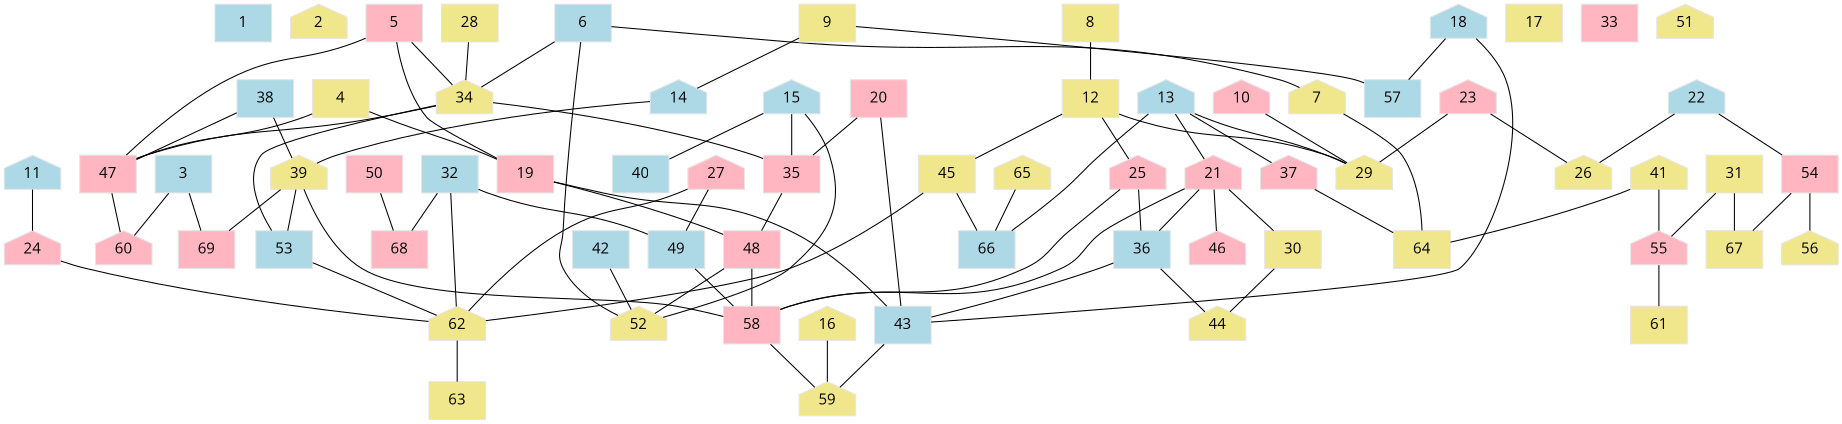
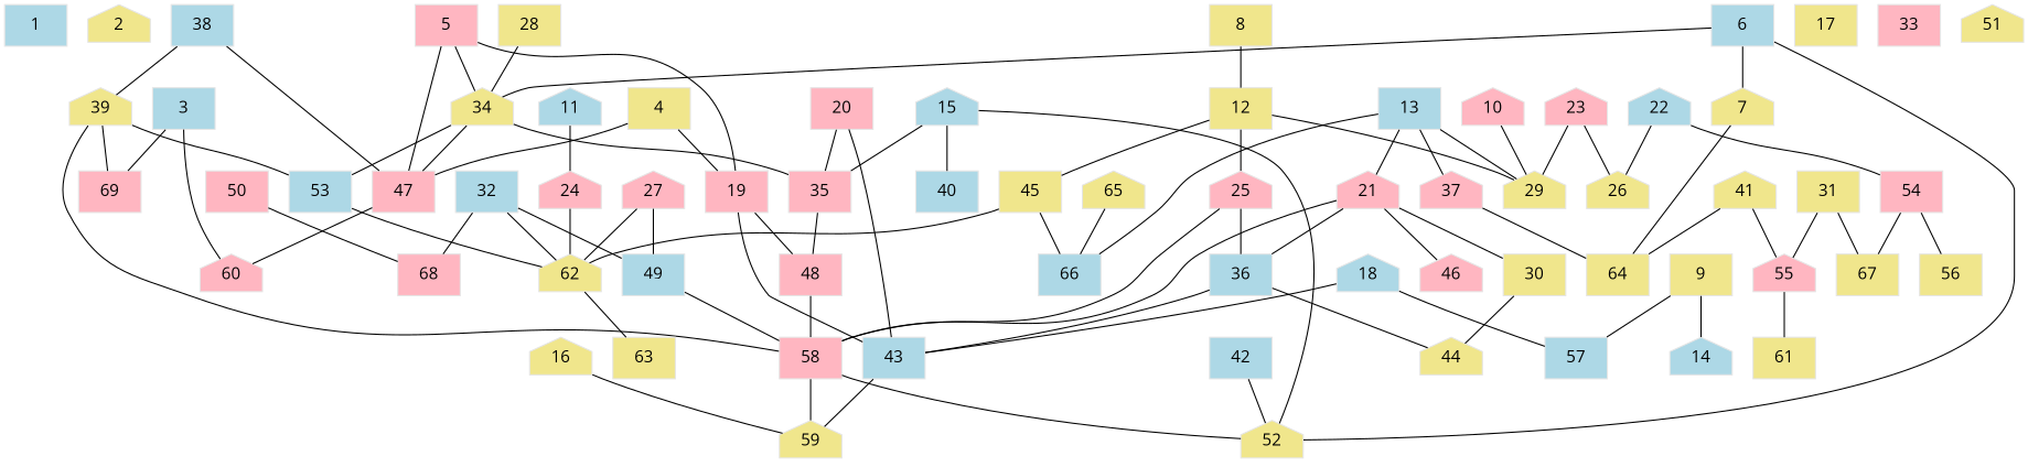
  graph {
    fontname="Open Sans"
    node [color=gray90 fillcolor=khaki fontname="Open Sans" shape=box style=filled]
    edge [fontname="Open Sans"]
    1 [fillcolor=lightblue]
    2 [shape=house]
    3 [fillcolor=lightblue]
    60 [fillcolor=lightpink shape=house]
    69 [fillcolor=lightpink]
    19 [fillcolor=lightpink]
    4
    47 [fillcolor=lightpink]
    43 [fillcolor=lightblue]
    48 [fillcolor=lightpink]
    5 [fillcolor=lightpink]
    34 [shape=house]
    35 [fillcolor=lightpink]
    53 [fillcolor=lightblue]
    6 [fillcolor=lightblue]
    7 [shape=house]
    52 [shape=house]
    64
    8
    12
    29 [shape=house]
    25 [fillcolor=lightpink shape=house]
    45
    14 [fillcolor=lightblue shape=house]
    9
    57 [fillcolor=lightblue]
    39 [shape=house]
    10 [fillcolor=lightpink shape=house]
    11 [fillcolor=lightblue shape=house]
    24 [fillcolor=lightpink shape=house]
    62 [shape=house]
    36 [fillcolor=lightblue]
    58 [fillcolor=lightpink]
    66 [fillcolor=lightblue]
-   13 [fillcolor=lightblue shape=house]
+   13 [fillcolor=lightblue]
    21 [fillcolor=lightpink shape=house]
    37 [fillcolor=lightpink shape=house]
    30
    46 [fillcolor=lightpink shape=house]
    15 [fillcolor=lightblue shape=house]
    40 [fillcolor=lightblue]
    16 [shape=house]
    59 [shape=house]
    17
    18 [fillcolor=lightblue shape=house]
    20 [fillcolor=lightpink]
    44 [shape=house]
    22 [fillcolor=lightblue shape=house]
    26 [shape=house]
    54 [fillcolor=lightpink]
    67
-   56 [shape=house]
+   56
    23 [fillcolor=lightpink shape=house]
    63
    27 [fillcolor=lightpink shape=house]
    49 [fillcolor=lightblue]
    28
    55 [fillcolor=lightpink shape=house]
    31
    61
    32 [fillcolor=lightblue]
    68 [fillcolor=lightpink]
    33 [fillcolor=lightpink]
    38 [fillcolor=lightblue]
    41 [shape=house]
    42 [fillcolor=lightblue]
    50 [fillcolor=lightpink]
    51 [shape=house]
    65 [shape=house]
    3 -- 60
    3 -- 69
    19 -- 43
    19 -- 48
    4 -- 19
    4 -- 47
    47 -- 60
    43 -- 59
-   48 -- 52
+   58 -- 52
    48 -- 58
    5 -- 19
    5 -- 47
    5 -- 34
    34 -- 47
    34 -- 35
    34 -- 53
    35 -- 48
    53 -- 62
    6 -- 34
    6 -- 7
    6 -- 52
    7 -- 64
    8 -- 12
    12 -- 29
    12 -- 25
    12 -- 45
    25 -- 36
    25 -- 58
    45 -- 62
    45 -- 66
-   14 -- 39
    9 -- 14
    9 -- 57
    39 -- 69
    39 -- 53
    39 -- 58
    10 -- 29
    11 -- 24
    24 -- 62
    62 -- 63
    36 -- 43
    36 -- 44
    58 -- 59
    13 -- 29
    13 -- 66
    13 -- 21
    13 -- 37
    21 -- 36
    21 -- 58
    21 -- 30
    21 -- 46
    37 -- 64
    30 -- 44
    15 -- 35
    15 -- 52
    15 -- 40
    16 -- 59
    18 -- 43
    18 -- 57
    20 -- 43
    20 -- 35
    22 -- 26
    22 -- 54
    54 -- 67
    54 -- 56
    23 -- 29
    23 -- 26
    27 -- 62
    27 -- 49
    49 -- 58
    28 -- 34
    55 -- 61
    31 -- 67
    31 -- 55
    32 -- 62
    32 -- 49
    32 -- 68
    38 -- 47
    38 -- 39
    41 -- 64
    41 -- 55
    42 -- 52
    50 -- 68
    65 -- 66
  }
